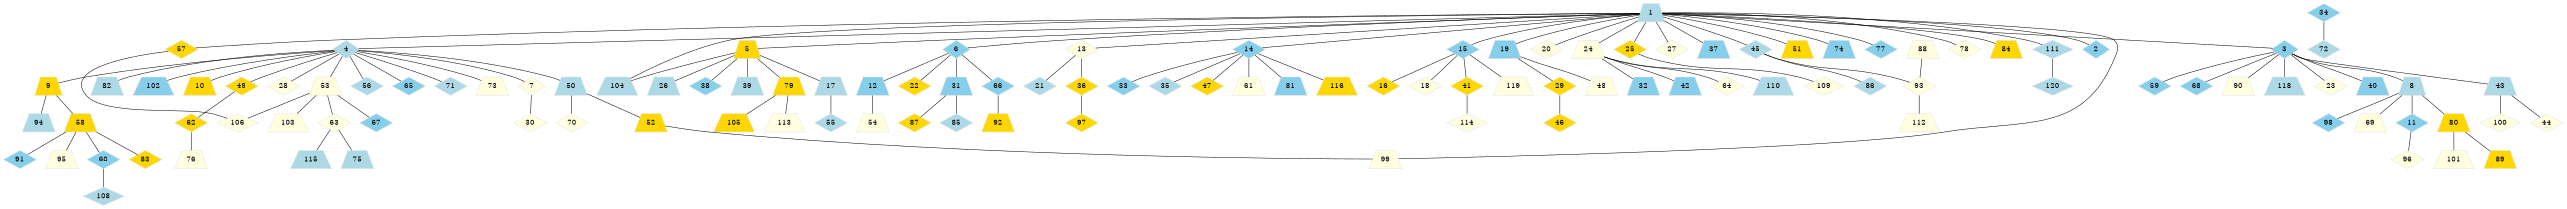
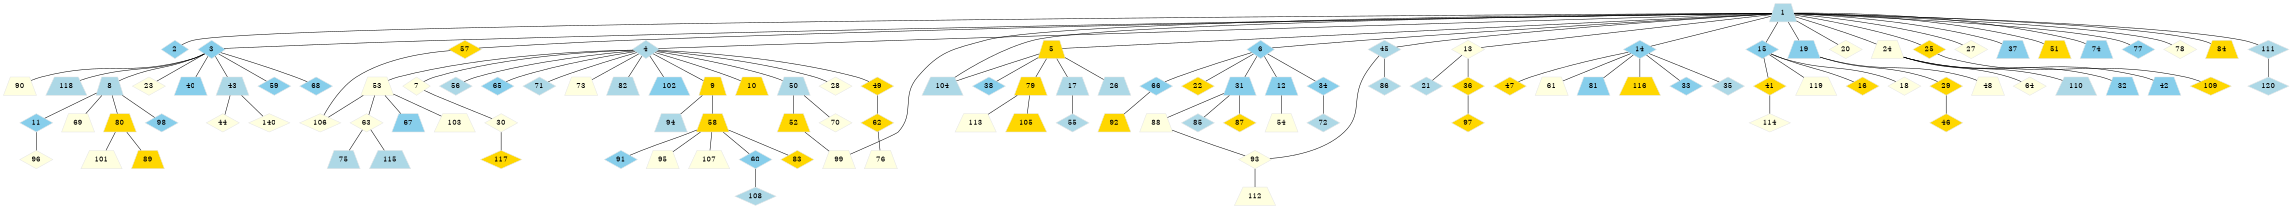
  graph {
    node [color=gray90 fillcolor=lightyellow shape=diamond style=filled]
    1 [fillcolor=lightblue shape=trapezium]
    2 [fillcolor=skyblue]
    3 [fillcolor=skyblue]
    4 [fillcolor=lightblue]
    5 [fillcolor=gold shape=trapezium]
    6 [fillcolor=skyblue]
    13
    14 [fillcolor=skyblue]
    15 [fillcolor=skyblue]
    19 [fillcolor=skyblue shape=trapezium]
    20
    24 [shape=trapezium]
    25 [fillcolor=gold]
    27
    37 [fillcolor=skyblue shape=trapezium]
    45 [fillcolor=lightblue]
    51 [fillcolor=gold shape=trapezium]
    57 [fillcolor=gold]
    74 [fillcolor=skyblue shape=trapezium]
    77 [fillcolor=skyblue]
    78
    84 [fillcolor=gold shape=trapezium]
    99 [shape=trapezium]
    104 [fillcolor=lightblue shape=trapezium]
    111 [fillcolor=lightblue]
    8 [fillcolor=lightblue shape=trapezium]
    23
    40 [fillcolor=skyblue shape=trapezium]
    43 [fillcolor=lightblue shape=trapezium]
    59 [fillcolor=skyblue]
    68 [fillcolor=skyblue]
    90 [shape=trapezium]
    118 [fillcolor=lightblue shape=trapezium]
    7
    9 [fillcolor=gold shape=trapezium]
    10 [fillcolor=gold shape=trapezium]
    28
    49 [fillcolor=gold]
    50 [fillcolor=lightblue shape=trapezium]
    53 [shape=trapezium]
    56 [fillcolor=lightblue]
    65 [fillcolor=skyblue]
    71 [fillcolor=lightblue]
    73 [shape=trapezium]
    82 [fillcolor=lightblue shape=trapezium]
    102 [fillcolor=skyblue shape=trapezium]
    17 [fillcolor=lightblue shape=trapezium]
    26 [fillcolor=lightblue shape=trapezium]
    38 [fillcolor=skyblue]
-   39 [fillcolor=lightblue shape=trapezium]
    79 [fillcolor=gold shape=trapezium]
    12 [fillcolor=skyblue shape=trapezium]
    22 [fillcolor=gold]
    31 [fillcolor=skyblue shape=trapezium]
    34 [fillcolor=skyblue]
    66 [fillcolor=skyblue]
    21 [fillcolor=lightblue]
    36 [fillcolor=gold]
    33 [fillcolor=skyblue]
    35 [fillcolor=lightblue]
    47 [fillcolor=gold]
    61 [shape=trapezium]
    81 [fillcolor=skyblue shape=trapezium]
    116 [fillcolor=gold shape=trapezium]
    16 [fillcolor=gold]
    18
    41 [fillcolor=gold]
    119 [shape=trapezium]
    29 [fillcolor=gold]
    48 [shape=trapezium]
    32 [fillcolor=skyblue shape=trapezium]
    42 [fillcolor=skyblue shape=trapezium]
    64
    110 [fillcolor=lightblue shape=trapezium]
-   109
+   109 [fillcolor=gold]
    86 [fillcolor=lightblue]
    93
    106
    120 [fillcolor=lightblue]
    11 [fillcolor=skyblue]
    69 [shape=trapezium]
    80 [fillcolor=gold shape=trapezium]
    98 [fillcolor=skyblue]
    44
-   100
+   100 [label=140]
    30
    58 [fillcolor=gold shape=trapezium]
    94 [fillcolor=lightblue shape=trapezium]
    62 [fillcolor=gold]
    52 [fillcolor=gold shape=trapezium]
    70
    63
-   67 [fillcolor=skyblue]
+   67 [fillcolor=skyblue shape=trapezium]
    103 [shape=trapezium]
    55 [fillcolor=lightblue]
    105 [fillcolor=gold shape=trapezium]
    113 [shape=trapezium]
    54 [shape=trapezium]
    85 [fillcolor=lightblue]
    87 [fillcolor=gold]
    88 [shape=trapezium]
    72 [fillcolor=lightblue]
    92 [fillcolor=gold shape=trapezium]
+   117 [fillcolor=gold]
    96
    89 [fillcolor=gold shape=trapezium]
    101 [shape=trapezium]
    60 [fillcolor=skyblue]
    83 [fillcolor=gold]
    91 [fillcolor=skyblue]
    95 [shape=trapezium]
+   107 [shape=trapezium]
    97 [fillcolor=gold]
    114
    46 [fillcolor=gold]
    112 [shape=trapezium]
    76 [shape=trapezium]
    75 [fillcolor=lightblue shape=trapezium]
    115 [fillcolor=lightblue shape=trapezium]
    108 [fillcolor=lightblue]
    1 -- 2
    1 -- 3
    1 -- 4
    1 -- 5
    1 -- 6
    1 -- 13
    1 -- 14
    1 -- 15
    1 -- 19
    1 -- 20
    1 -- 24
    1 -- 25
    1 -- 27
    1 -- 37
    1 -- 45
    1 -- 51
    1 -- 57
    1 -- 74
    1 -- 77
    1 -- 78
    1 -- 84
    1 -- 99
    1 -- 104
    1 -- 111
    3 -- 8
    3 -- 23
    3 -- 40
    3 -- 43
    3 -- 59
    3 -- 68
    3 -- 90
    3 -- 118
    4 -- 7
    4 -- 9
    4 -- 10
    4 -- 28
    4 -- 49
    4 -- 50
    4 -- 53
    4 -- 56
    4 -- 65
    4 -- 71
    4 -- 73
    4 -- 82
    4 -- 102
    5 -- 104
    5 -- 17
    5 -- 26
    5 -- 38
-   5 -- 39
    5 -- 79
    6 -- 12
    6 -- 22
    6 -- 31
+   6 -- 34
    6 -- 66
    13 -- 21
    13 -- 36
    14 -- 33
    14 -- 35
    14 -- 47
    14 -- 61
    14 -- 81
    14 -- 116
    15 -- 16
    15 -- 18
    15 -- 41
    15 -- 119
    19 -- 29
    19 -- 48
    24 -- 32
    24 -- 42
    24 -- 64
    24 -- 110
    25 -- 109
    45 -- 86
    45 -- 93
    57 -- 106
    111 -- 120
    8 -- 11
    8 -- 69
    8 -- 80
    8 -- 98
    43 -- 44
    43 -- 100
    7 -- 30
    9 -- 58
    9 -- 94
    49 -- 62
    50 -- 52
    50 -- 70
    53 -- 106
    53 -- 63
    53 -- 67
    53 -- 103
    17 -- 55
    79 -- 105
    79 -- 113
    12 -- 54
    31 -- 85
    31 -- 87
+   31 -- 88
    34 -- 72
    66 -- 92
    36 -- 97
    41 -- 114
    29 -- 46
    93 -- 112
    11 -- 96
    80 -- 89
    80 -- 101
+   30 -- 117
    58 -- 60
    58 -- 83
    58 -- 91
    58 -- 95
+   58 -- 107
    62 -- 76
    52 -- 99
    63 -- 75
    63 -- 115
    88 -- 93
    60 -- 108
  }
